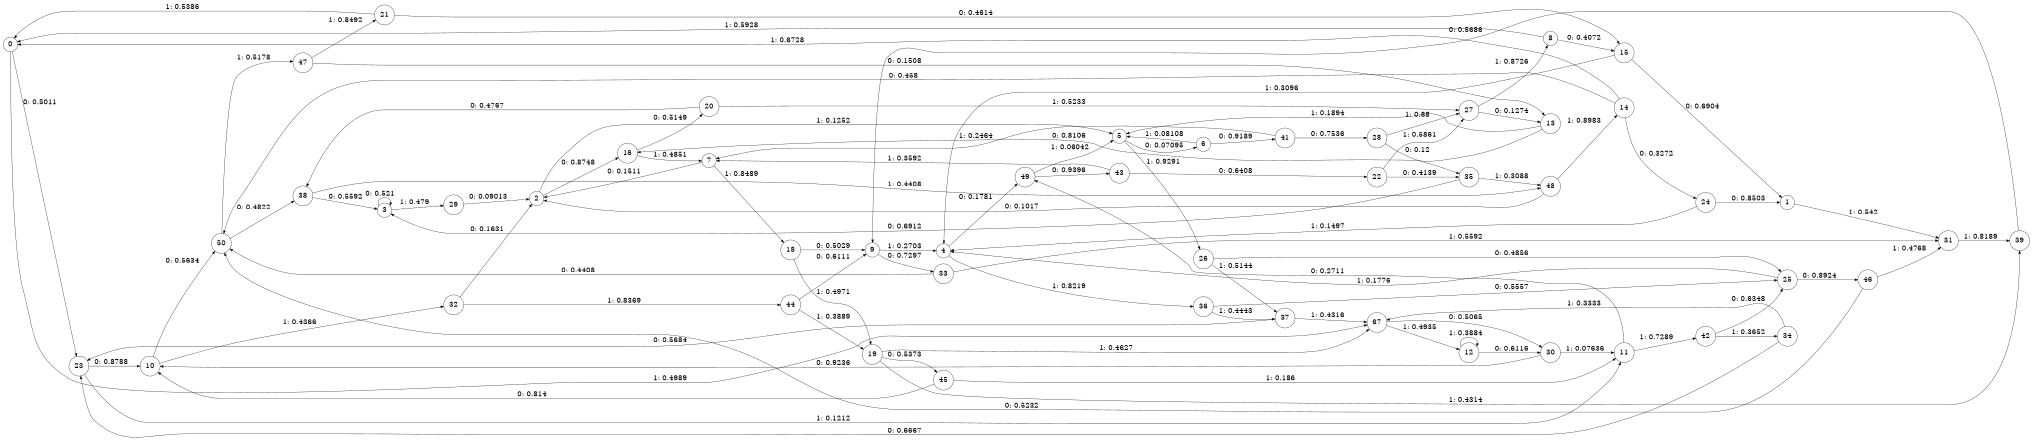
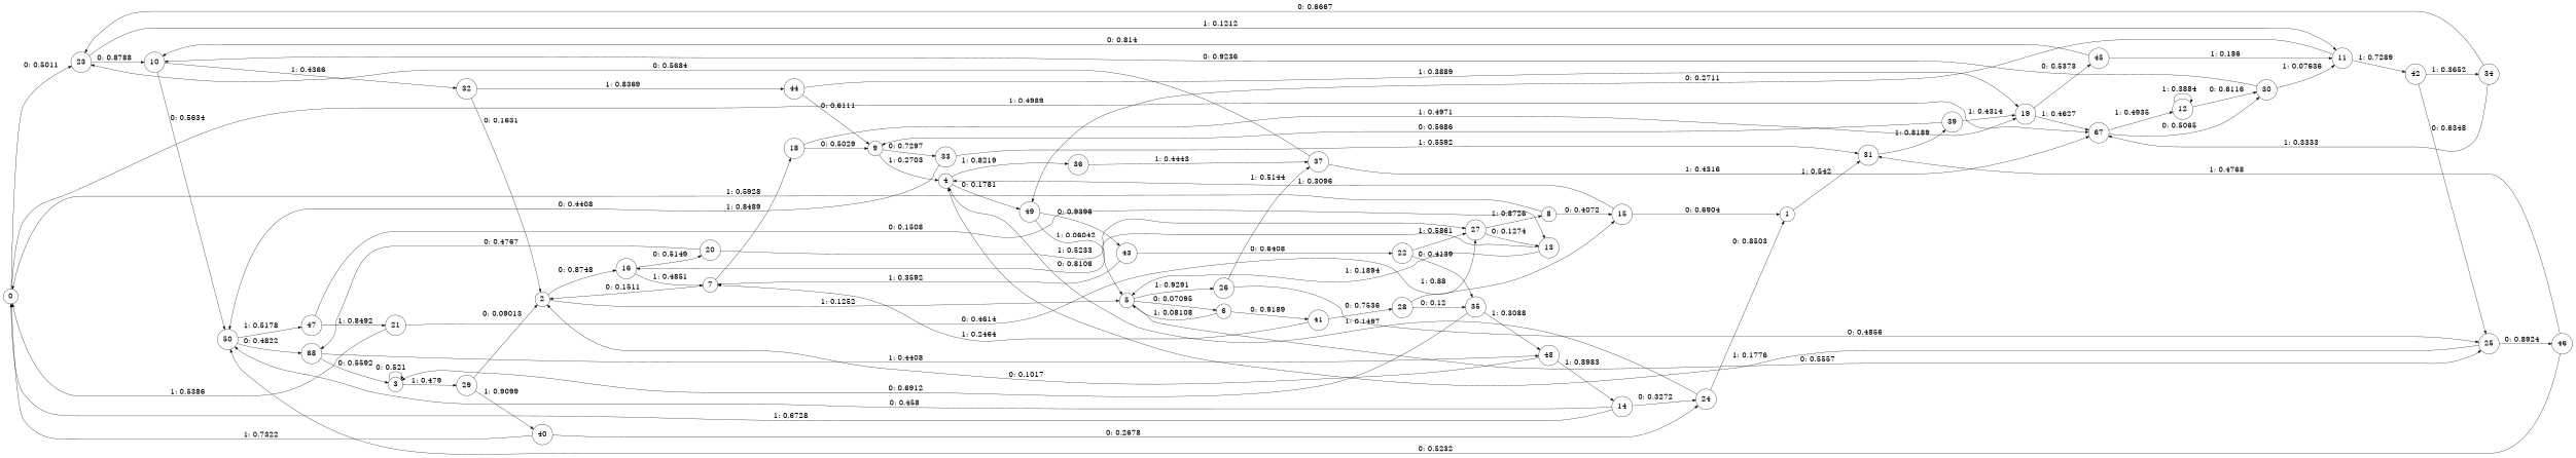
  digraph {
    rankdir=LR
    node [fontsize=24 shape=circle]
    edge [fontsize=24]
    0
    23
    n3 [label=67]
    10
    11
    12
    30
    50
    32
    49
    42
    1
    31
-   38
+   38 [label=68]
    47
    39
    3
    48
    13
    21
    2
    16
    5
    9
    19
    7
    20
    6
    26
    18
    27
    41
    25
    37
    29
+   40
    24
    4
    36
    43
    22
    46
    28
    35
    33
    45
    8
    15
    44
    34
    14
    0 -> 23 [label="0: 0.5011   "]
    0 -> n3 [label="1: 0.4989   "]
    23 -> 10 [label="0: 0.8788   "]
    23 -> 11 [label="1: 0.1212   "]
    n3 -> 12 [label="1: 0.4935   "]
    n3 -> 30 [label="0: 0.5065   "]
    10 -> 50 [label="0: 0.5634   "]
    10 -> 32 [label="1: 0.4366   "]
    11 -> 49 [label="0: 0.2711   "]
    11 -> 42 [label="1: 0.7289   "]
    12 -> 12 [label="1: 0.3884   "]
    12 -> 30 [label="0: 0.6116   "]
    30 -> 10 [label="0: 0.9236   "]
    30 -> 11 [label="1: 0.07636  "]
    50 -> 38 [label="0: 0.4822   "]
    50 -> 47 [label="1: 0.5178   "]
    32 -> 2 [label="0: 0.1631   "]
    32 -> 44 [label="1: 0.8369   "]
    49 -> 5 [label="1: 0.06042  "]
    49 -> 43 [label="0: 0.9396   "]
    42 -> 25 [label="0: 0.6348   "]
    42 -> 34 [label="1: 0.3652   "]
    1 -> 31 [label="1: 0.542    "]
    31 -> 39 [label="1: 0.8189   "]
    38 -> 3 [label="0: 0.5592   "]
    38 -> 48 [label="1: 0.4408   "]
    47 -> 13 [label="0: 0.1508   "]
    47 -> 21 [label="1: 0.8492   "]
    39 -> 9 [label="0: 0.5686   "]
-   19 -> 39 [label="1: 0.4314   "]
+   39 -> 19 [label="1: 0.4314   "]
    3 -> 3 [label="0: 0.521    "]
    3 -> 29 [label="1: 0.479    "]
    48 -> 2 [label="0: 0.1017   "]
    48 -> 14 [label="1: 0.8983   "]
    13 -> 16 [label="0: 0.8106   "]
    13 -> 5 [label="1: 0.1894   "]
    21 -> 0 [label="1: 0.5386   "]
    21 -> 15 [label="0: 0.4614   "]
    2 -> 16 [label="0: 0.8748   "]
    2 -> 5 [label="1: 0.1252   "]
    16 -> 7 [label="1: 0.4851   "]
    16 -> 20 [label="0: 0.5149   "]
    5 -> 6 [label="0: 0.07095  "]
    5 -> 26 [label="1: 0.9291   "]
    9 -> 4 [label="1: 0.2703   "]
    9 -> 33 [label="0: 0.7297   "]
    19 -> n3 [label="1: 0.4627   "]
    19 -> 45 [label="0: 0.5373   "]
    7 -> 2 [label="0: 0.1511   "]
    7 -> 18 [label="1: 0.8489   "]
    20 -> 38 [label="0: 0.4767   "]
    20 -> 27 [label="1: 0.5233   "]
    6 -> 5 [label="1: 0.08108  "]
    6 -> 41 [label="0: 0.9189   "]
    26 -> 25 [label="0: 0.4856   "]
    26 -> 37 [label="1: 0.5144   "]
    18 -> 9 [label="0: 0.5029   "]
    18 -> 19 [label="1: 0.4971   "]
    27 -> 13 [label="0: 0.1274   "]
    27 -> 8 [label="1: 0.8726   "]
    41 -> 7 [label="1: 0.2464   "]
    41 -> 28 [label="0: 0.7536   "]
    25 -> 4 [label="1: 0.1776   "]
    25 -> 46 [label="0: 0.8924   "]
    37 -> 23 [label="0: 0.5684   "]
    37 -> n3 [label="1: 0.4316   "]
    29 -> 2 [label="0: 0.09013  "]
+   29 -> 40 [label="1: 0.9099   "]
+   40 -> 0 [label="1: 0.7322   "]
+   40 -> 24 [label="0: 0.2678   "]
    24 -> 1 [label="0: 0.8503   "]
    24 -> 4 [label="1: 0.1497   "]
    4 -> 49 [label="0: 0.1781   "]
    4 -> 36 [label="1: 0.8219   "]
-   36 -> 25 [label="0: 0.5557   "]
+   5 -> 25 [label="0: 0.5557   "]
    36 -> 37 [label="1: 0.4443   "]
    43 -> 7 [label="1: 0.3592   "]
    43 -> 22 [label="0: 0.6408   "]
    22 -> 27 [label="1: 0.5861   "]
    22 -> 35 [label="0: 0.4139   "]
    46 -> 50 [label="0: 0.5232   "]
    46 -> 31 [label="1: 0.4768   "]
    28 -> 27 [label="1: 0.88     "]
    28 -> 35 [label="0: 0.12     "]
    35 -> 3 [label="0: 0.6912   "]
    35 -> 48 [label="1: 0.3088   "]
    33 -> 50 [label="0: 0.4408   "]
    33 -> 31 [label="1: 0.5592   "]
    45 -> 10 [label="0: 0.814    "]
    45 -> 11 [label="1: 0.186    "]
    8 -> 0 [label="1: 0.5928   "]
    8 -> 15 [label="0: 0.4072   "]
    15 -> 1 [label="0: 0.6904   "]
    15 -> 4 [label="1: 0.3096   "]
    44 -> 9 [label="0: 0.6111   "]
    44 -> 19 [label="1: 0.3889   "]
    34 -> 23 [label="0: 0.6667   "]
    34 -> n3 [label="1: 0.3333   "]
    14 -> 0 [label="1: 0.6728   "]
    14 -> 50 [label="0: 0.458    "]
    14 -> 24 [label="0: 0.3272   "]
  }
